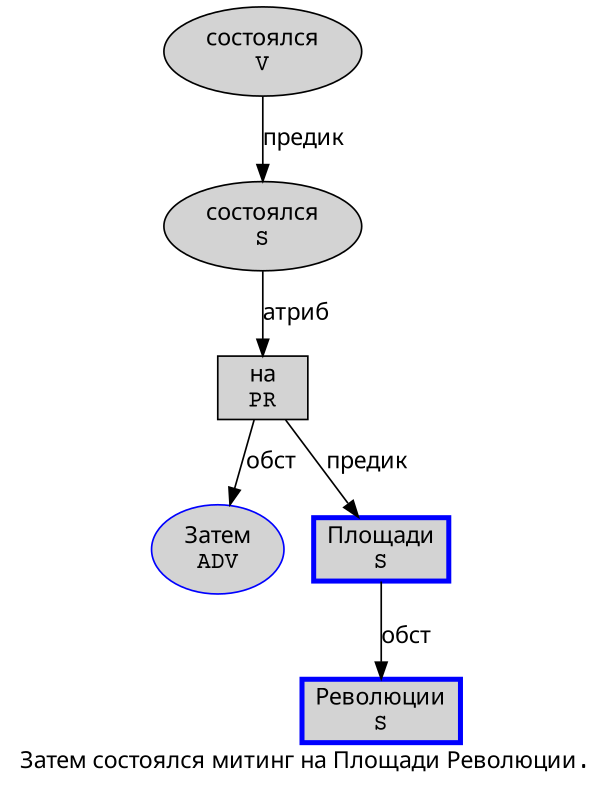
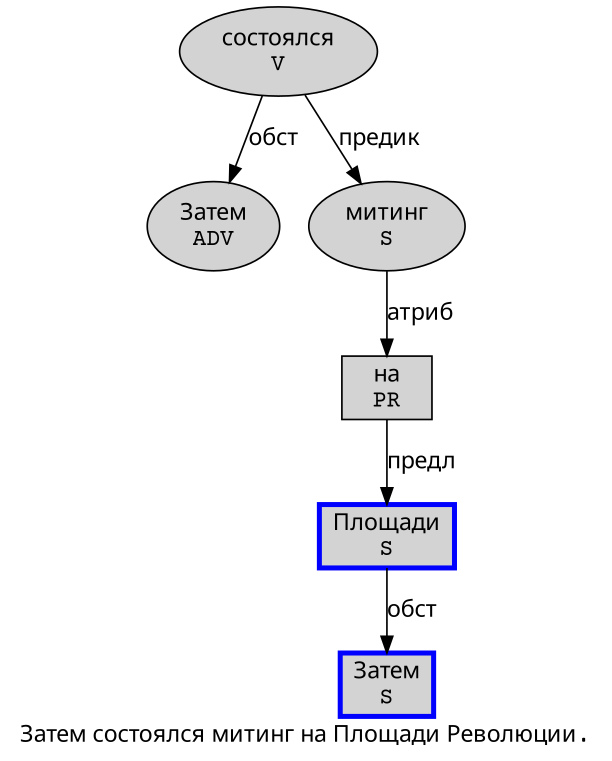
  digraph {
    fontname="Courier Prime"
    label="Затем состоялся митинг на Площади Революции."
    node [fillcolor=lightgray fontname="Courier Prime" penwidth=1 shape=ellipse style=filled]
    edge [fontname="Courier Prime"]
-   n1 [label="Затем\nADV" color=blue]
+   n1 [label="Затем\nADV"]
    n2 [label="состоялся\nV"]
-   n3 [label="состоялся\nS"]
+   n3 [label="митинг\nS"]
    n4 [label="на\nPR" shape=box]
    n5 [color=blue label="Площади\nS" penwidth=3 shape=box]
-   n6 [color=blue label="Революции\nS" penwidth=3 shape=box]
-   n4 -> n1 [label="обст"]
+   n6 [color=blue label="Затем\nS" penwidth=3 shape=box]
+   n2 -> n1 [label="обст"]
    n2 -> n3 [label="предик"]
    n3 -> n4 [label="атриб"]
-   n4 -> n5 [label="предик"]
+   n4 -> n5 [label="предл"]
    n5 -> n6 [label="обст"]
  }
